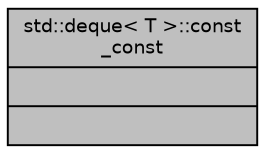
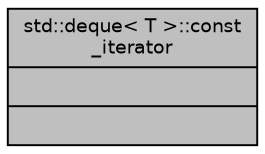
  digraph {
-   n1 [color=black fillcolor=grey75 fontcolor=black fontname=Helvetica fontsize=10 height=0.2 label="{std::deque\< T \>::const\l_const\n||}" shape=record style=filled width=0.4]
+   n1 [color=black fillcolor=grey75 fontcolor=black fontname=Helvetica fontsize=10 height=0.2 label="{std::deque\< T \>::const\l_iterator\n||}" shape=record style=filled width=0.4]
  }
